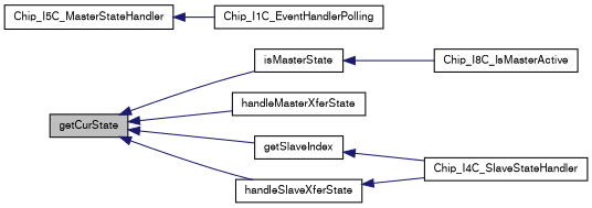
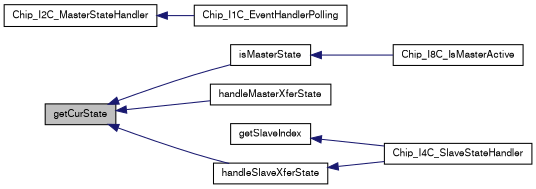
  digraph {
    rankdir=LR
    node [color=black fillcolor=white fontname=FreeSans fontsize=10 shape=record style=filled]
    edge [color=midnightblue dir=back fontname=FreeSans fontsize=10 labelfontname=FreeSans labelfontsize=10 style=solid]
    n1 [fillcolor=grey75 fontcolor=black height=0.2 label=getCurState width=0.4]
    n2 [height=0.2 label=isMasterState width=0.4]
    n3 [height=0.2 label=handleMasterXferState width=0.4]
    n4 [height=0.2 label=getSlaveIndex width=0.4]
    n5 [height=0.2 label=handleSlaveXferState width=0.4]
    n6 [height=0.2 label=Chip_I8C_IsMasterActive width=0.4]
    n7 [height=0.2 label=Chip_I4C_SlaveStateHandler width=0.4]
-   n8 [height=0.2 label=Chip_I5C_MasterStateHandler width=0.4]
+   n8 [height=0.2 label=Chip_I2C_MasterStateHandler width=0.4]
    n9 [height=0.2 label=Chip_I1C_EventHandlerPolling width=0.4]
    n1 -> n2
    n1 -> n3
-   n1 -> n4
    n1 -> n5
    n2 -> n6
    n4 -> n7
    n5 -> n7
    n8 -> n9
  }
